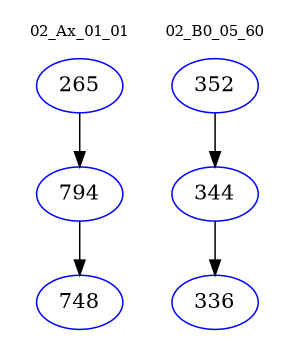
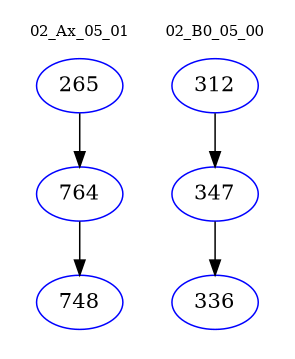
  digraph {
    node [color=blue]
    edge [color=black]
    n1 [label=265]
-   n2 [label=794]
+   n2 [label=764]
    n3 [label=748]
-   n4 [label=352]
-   n5 [label=344]
+   n4 [label=312]
+   n5 [label=347]
    n6 [label=336]
    subgraph cluster_1 {
      color=white
      fontsize=10
-     label="02_Ax_01_01"
+     label="02_Ax_05_01"
      n1
      n2
      n3
    }
    subgraph cluster_2 {
      color=white
      fontsize=10
-     label="02_B0_05_60"
+     label="02_B0_05_00"
      n4
      n5
      n6
    }
    n1 -> n2
    n2 -> n3
    n4 -> n5
    n5 -> n6
  }
